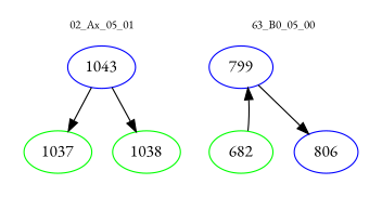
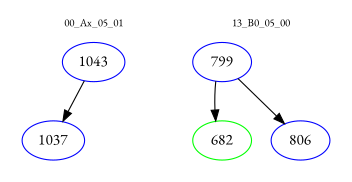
  digraph {
    fontname="EB Garamond"
    node [color=blue fontname="EB Garamond"]
    edge [color=black fontname="EB Garamond"]
    n1 [label=1043]
-   n2 [color=green label=1037]
-   n3 [color=green label=1038]
+   n2 [label=1037]
    n4 [label=799]
    n5 [color=green label=682]
    n6 [label=806]
    subgraph cluster_1 {
      color=white
      fontsize=10
-     label="02_Ax_05_01"
+     label="00_Ax_05_01"
      n1
      n2
-     n3
    }
    subgraph cluster_2 {
      color=white
      fontsize=10
-     label="63_B0_05_00"
+     label="13_B0_05_00"
      n4
      n5
      n6
    }
    n1 -> n2
-   n1 -> n3
-   n5 -> n4
+   n4 -> n5
    n4 -> n6
  }
